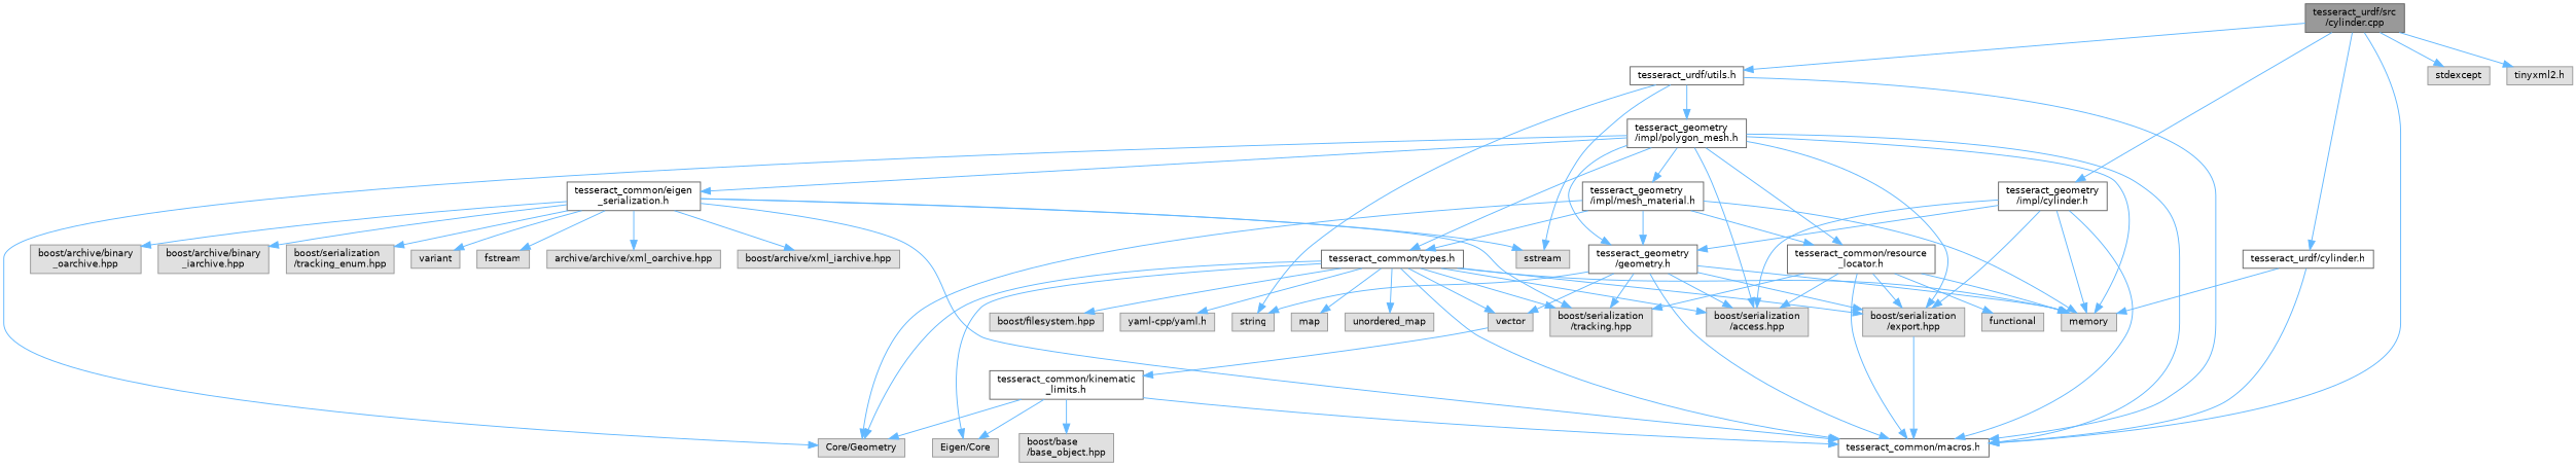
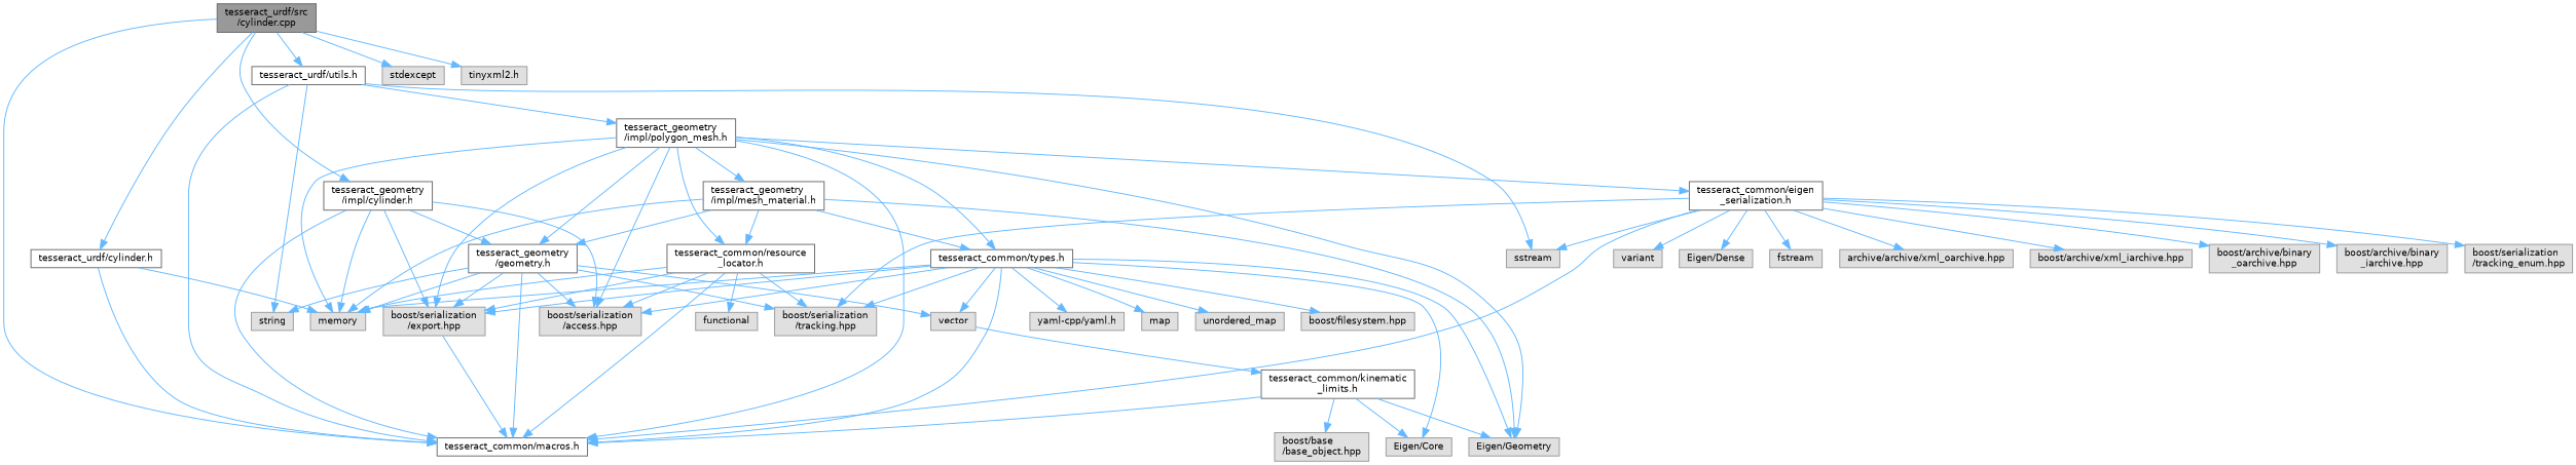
  digraph {
    node [color=grey60 fillcolor="#E0E0E0" fontname=Helvetica fontsize=10 shape=box style=filled]
    edge [color=steelblue1 fontname=Helvetica fontsize=10 labelfontname=Helvetica labelfontsize=10 style=solid]
    n1 [color=gray40 fillcolor=grey60 fontcolor=black height=0.2 label="tesseract_urdf/src\l/cylinder.cpp" width=0.4]
    n2 [color=grey40 fillcolor=white height=0.2 label="tesseract_common/macros.h" width=0.4]
    n3 [height=0.2 label=stdexcept width=0.4]
    n4 [height=0.2 label="tinyxml2.h" width=0.4]
    n5 [color=grey40 fillcolor=white height=0.2 label="tesseract_geometry\l/impl/cylinder.h" width=0.4]
    n6 [color=grey40 fillcolor=white height=0.2 label="tesseract_urdf/cylinder.h" width=0.4]
    n7 [color=grey40 fillcolor=white height=0.2 label="tesseract_urdf/utils.h" width=0.4]
    n8 [height=0.2 label="boost/serialization\l/access.hpp" width=0.4]
    n9 [height=0.2 label="boost/serialization\l/export.hpp" width=0.4]
    n10 [height=0.2 label=memory width=0.4]
    n11 [color=grey40 fillcolor=white height=0.2 label="tesseract_geometry\l/geometry.h" width=0.4]
    n12 [height=0.2 label=string width=0.4]
    n13 [height=0.2 label=sstream width=0.4]
    n14 [color=grey40 fillcolor=white height=0.2 label="tesseract_geometry\l/impl/polygon_mesh.h" width=0.4]
    n15 [height=0.2 label=vector width=0.4]
    n16 [height=0.2 label="boost/serialization\l/tracking.hpp" width=0.4]
    n17 [color=grey40 fillcolor=white height=0.2 label="tesseract_common/kinematic\l_limits.h" width=0.4]
-   n18 [height=0.2 label="Core/Geometry" width=0.4]
+   n18 [height=0.2 label="Eigen/Geometry" width=0.4]
    n19 [color=grey40 fillcolor=white height=0.2 label="tesseract_common/eigen\l_serialization.h" width=0.4]
    n20 [color=grey40 fillcolor=white height=0.2 label="tesseract_common/types.h" width=0.4]
    n21 [color=grey40 fillcolor=white height=0.2 label="tesseract_common/resource\l_locator.h" width=0.4]
    n22 [color=grey40 fillcolor=white height=0.2 label="tesseract_geometry\l/impl/mesh_material.h" width=0.4]
    n23 [height=0.2 label=variant width=0.4]
+   n24 [height=0.2 label="Eigen/Dense" width=0.4]
    n25 [height=0.2 label=fstream width=0.4]
    n26 [height=0.2 label="archive/archive/xml_oarchive.hpp" width=0.4]
    n27 [height=0.2 label="boost/archive/xml_iarchive.hpp" width=0.4]
    n28 [height=0.2 label="boost/archive/binary\l_oarchive.hpp" width=0.4]
    n29 [height=0.2 label="boost/archive/binary\l_iarchive.hpp" width=0.4]
    n30 [height=0.2 label="boost/serialization\l/tracking_enum.hpp" width=0.4]
    n31 [height=0.2 label="Eigen/Core" width=0.4]
    n32 [height=0.2 label=map width=0.4]
    n33 [height=0.2 label=unordered_map width=0.4]
    n34 [height=0.2 label="boost/filesystem.hpp" width=0.4]
    n35 [height=0.2 label="yaml-cpp/yaml.h" width=0.4]
    n36 [height=0.2 label=functional width=0.4]
    n37 [height=0.2 label="boost/base\l/base_object.hpp" width=0.4]
    n1 -> n2
    n1 -> n3
    n1 -> n4
    n1 -> n5
    n1 -> n6
    n1 -> n7
    n5 -> n2
    n5 -> n8
    n5 -> n9
    n5 -> n10
    n5 -> n11
    n6 -> n2
    n6 -> n10
    n7 -> n2
    n7 -> n12
    n7 -> n13
    n7 -> n14
    n9 -> n2
    n11 -> n2
    n11 -> n8
    n11 -> n9
    n11 -> n10
    n11 -> n12
    n11 -> n15
    n11 -> n16
    n14 -> n2
    n14 -> n8
    n14 -> n9
    n14 -> n10
    n14 -> n11
    n14 -> n18
    n14 -> n19
    n14 -> n20
    n14 -> n21
    n14 -> n22
    n15 -> n17
    n17 -> n2
    n17 -> n18
    n17 -> n31
    n17 -> n37
    n19 -> n2
    n19 -> n13
    n19 -> n16
    n19 -> n23
+   n19 -> n24
    n19 -> n25
    n19 -> n26
    n19 -> n27
    n19 -> n28
    n19 -> n29
    n19 -> n30
    n20 -> n2
    n20 -> n8
    n20 -> n9
    n20 -> n10
    n20 -> n15
    n20 -> n16
    n20 -> n18
    n20 -> n31
    n20 -> n32
    n20 -> n33
    n20 -> n34
    n20 -> n35
    n21 -> n2
    n21 -> n8
    n21 -> n9
    n21 -> n10
    n21 -> n16
    n21 -> n36
    n22 -> n10
    n22 -> n11
    n22 -> n18
    n22 -> n20
    n22 -> n21
  }
